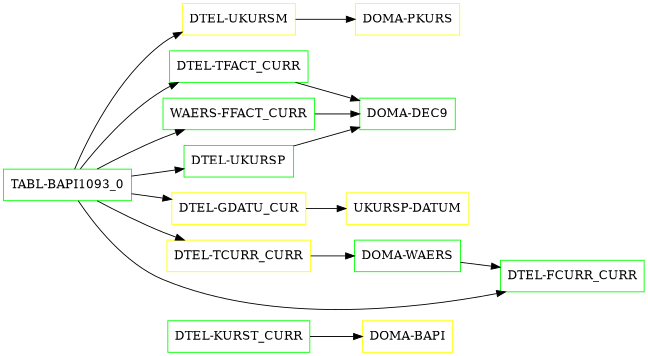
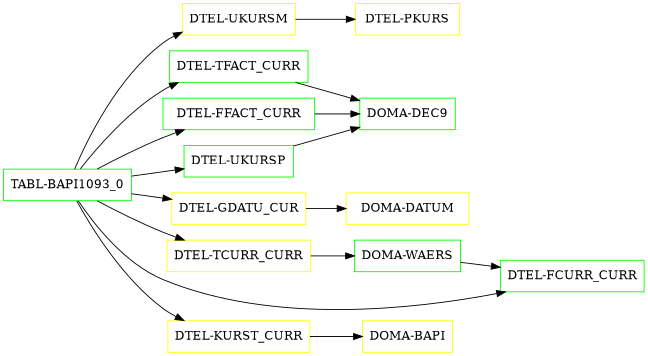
  digraph {
    rankdir=LR
    node [color=green shape=box]
    "TABL-BAPI1093_0"
    "DTEL-UKURSM" [color=yellow]
    "DTEL-TFACT_CURR"
-   "DTEL-FFACT_CURR" [label="WAERS-FFACT_CURR"]
+   "DTEL-FFACT_CURR"
    "DTEL-UKURSP"
    "DTEL-GDATU_CUR" [color=yellow]
    "DTEL-TCURR_CURR" [color=yellow]
    "DTEL-FCURR_CURR"
-   "DTEL-KURST_CURR"
-   "DOMA-PKURS" [color=yellow]
+   "DTEL-KURST_CURR" [color=yellow]
+   "DOMA-PKURS" [color=yellow label="DTEL-PKURS"]
    "DOMA-DEC9"
-   "DOMA-DATUM" [color=yellow label="UKURSP-DATUM"]
+   "DOMA-DATUM" [color=yellow]
    "DOMA-WAERS"
    n14 [color=yellow label="DOMA-BAPI"]
    "TABL-BAPI1093_0" -> "DTEL-UKURSM"
    "TABL-BAPI1093_0" -> "DTEL-TFACT_CURR"
    "TABL-BAPI1093_0" -> "DTEL-FFACT_CURR"
    "TABL-BAPI1093_0" -> "DTEL-UKURSP"
    "TABL-BAPI1093_0" -> "DTEL-GDATU_CUR"
    "TABL-BAPI1093_0" -> "DTEL-TCURR_CURR"
    "TABL-BAPI1093_0" -> "DTEL-FCURR_CURR"
+   "TABL-BAPI1093_0" -> "DTEL-KURST_CURR"
    "DTEL-UKURSM" -> "DOMA-PKURS"
    "DTEL-TFACT_CURR" -> "DOMA-DEC9"
    "DTEL-FFACT_CURR" -> "DOMA-DEC9"
    "DTEL-UKURSP" -> "DOMA-DEC9"
    "DTEL-GDATU_CUR" -> "DOMA-DATUM"
    "DTEL-TCURR_CURR" -> "DOMA-WAERS"
    "DTEL-KURST_CURR" -> n14
    "DOMA-WAERS" -> "DTEL-FCURR_CURR"
  }
